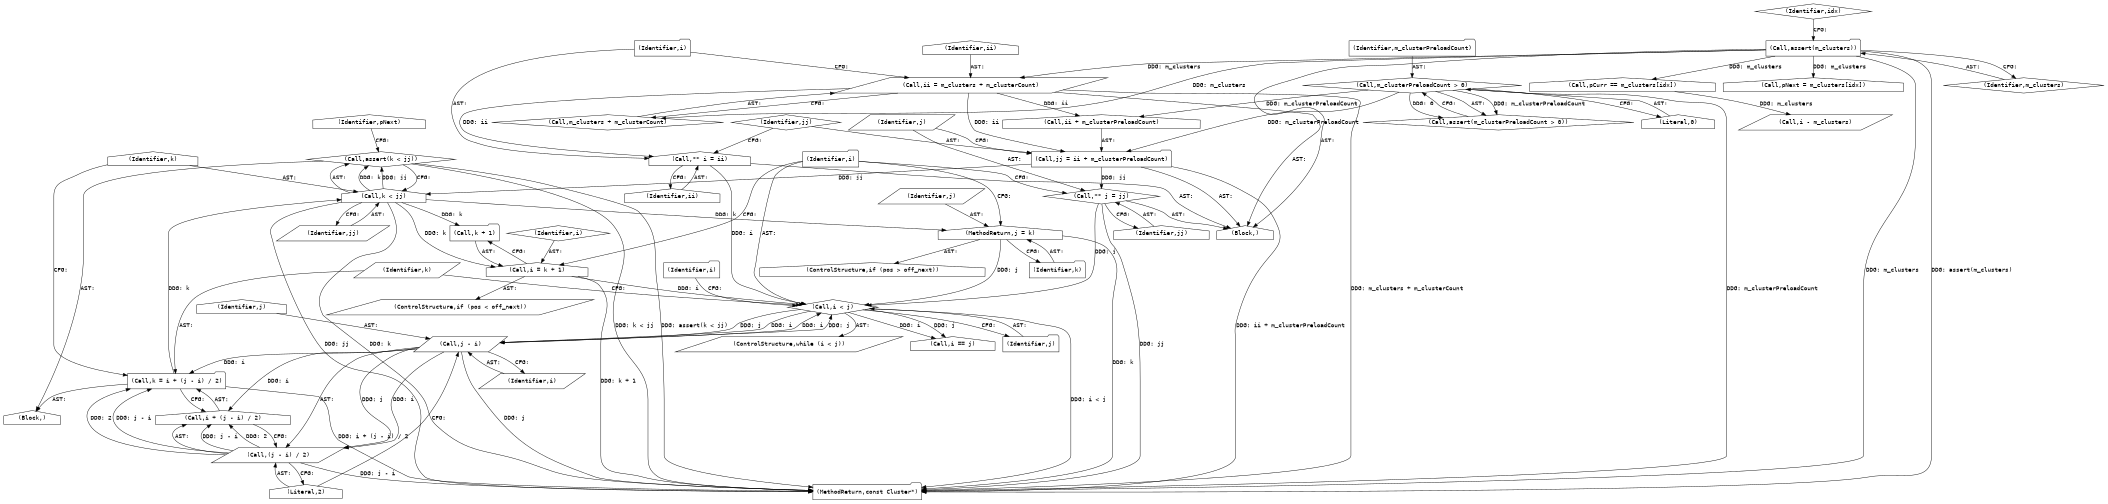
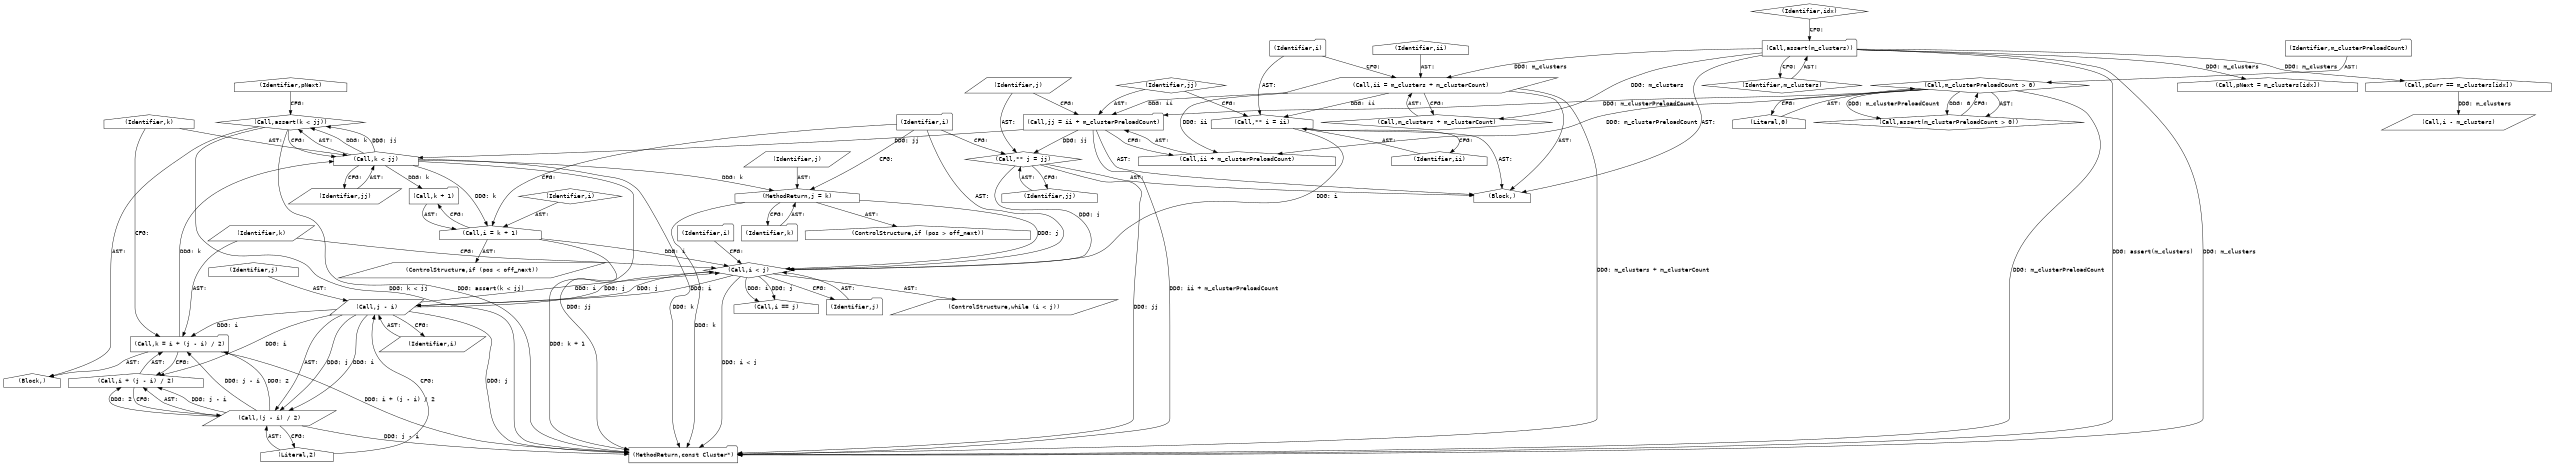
  digraph {
    fontname="DejaVu Sans Mono"
    node [fontname="DejaVu Sans Mono" shape=house]
    edge [fontname="DejaVu Sans Mono"]
    n1 [label="(Call,assert(k < jj))" shape=diamond]
    n2 [label="(Call,k < jj)"]
    n3 [label="(MethodReturn,const Cluster*)" shape=folder]
    n4 [label="(Block,)"]
    n5 [label="(Call,i = k + 1)"]
    n6 [label="(MethodReturn,j = k)"]
    n7 [label="(Identifier,jj)" shape=parallelogram]
    n8 [label="(Call,k + 1)" shape=folder]
    n9 [label="(Call,i < j)" shape=diamond]
    n10 [label="(ControlStructure,if (pos < off_next))" shape=parallelogram]
    n11 [label="(Identifier,k)" shape=folder]
    n12 [label="(ControlStructure,if (pos > off_next))"]
    n13 [label="(Call,k = i + (j - i) / 2)" shape=folder]
    n14 [label="(Call,i + (j - i) / 2)"]
    n15 [label="(Call,(j - i) / 2)" shape=parallelogram]
    n16 [label="(Call,j - i)" shape=parallelogram]
    n17 [label="(Identifier,i)" shape=parallelogram]
    n18 [label="(ControlStructure,while (i < j))" shape=parallelogram]
    n19 [label="(Call,i == j)"]
    n20 [label="(Identifier,j)" shape=folder]
    n21 [label="(Literal,2)"]
    n22 [label="(Call,** i = ii)"]
    n23 [label="(Identifier,ii)"]
    n24 [label="(Block,)"]
    n25 [label="(Call,ii = m_clusters + m_clusterCount)" shape=parallelogram]
    n26 [label="(Call,jj = ii + m_clusterPreloadCount)" shape=folder]
    n27 [label="(Call,ii + m_clusterPreloadCount)"]
    n28 [label="(Call,m_clusters + m_clusterCount)" shape=diamond]
    n29 [label="(Call,** j = jj)" shape=diamond]
    n30 [label="(Call,assert(m_clusters))" shape=folder]
    n31 [label="(Call,pNext = m_clusters[idx])"]
    n32 [label="(Call,pCurr == m_clusters[idx])"]
    n33 [label="(Identifier,m_clusters)" shape=diamond]
    n34 [label="(Call,i - m_clusters)" shape=parallelogram]
    n35 [label="(Identifier,jj)"]
    n36 [label="(Call,m_clusterPreloadCount > 0)" shape=diamond]
    n37 [label="(Call,assert(m_clusterPreloadCount > 0))" shape=diamond]
    n38 [label="(Literal,0)"]
    n39 [label="(Identifier,jj)" shape=diamond]
    n40 [label="(Identifier,idx)" shape=diamond]
    n41 [label="(Identifier,i)" shape=folder]
    n42 [label="(Identifier,j)" shape=parallelogram]
    n43 [label="(Identifier,j)" shape=parallelogram]
    n44 [label="(Identifier,pNext)"]
    n45 [label="(Identifier,m_clusterPreloadCount)" shape=folder]
    n46 [label="(Identifier,k)"]
    n47 [label="(Identifier,i)" shape=folder]
    n48 [label="(Identifier,j)"]
    n49 [label="(Identifier,k)" shape=parallelogram]
    n50 [label="(Identifier,i)" shape=diamond]
    n51 [label="(Identifier,i)" shape=folder]
    n52 [label="(Identifier,ii)"]
    n1 -> n2 [label="CFG: "]
    n1 -> n3 [label="DDG: k < jj"]
    n1 -> n3 [label="DDG: assert(k < jj)"]
    n1 -> n4 [label="AST: "]
    n2 -> n1 [label="AST: "]
    n2 -> n1 [label="DDG: k"]
    n2 -> n1 [label="DDG: jj"]
    n2 -> n3 [label="DDG: jj"]
    n2 -> n3 [label="DDG: k"]
    n2 -> n5 [label="DDG: k"]
    n2 -> n6 [label="DDG: k"]
    n2 -> n7 [label="CFG: "]
    n2 -> n8 [label="DDG: k"]
    n5 -> n3 [label="DDG: k + 1"]
    n5 -> n8 [label="CFG: "]
    n5 -> n9 [label="DDG: i"]
    n5 -> n10 [label="AST: "]
    n6 -> n3 [label="DDG: k"]
    n6 -> n9 [label="DDG: j"]
    n6 -> n11 [label="CFG: "]
    n6 -> n12 [label="AST: "]
    n7 -> n2 [label="AST: "]
    n8 -> n5 [label="AST: "]
    n9 -> n3 [label="DDG: i < j"]
    n9 -> n16 [label="DDG: j"]
    n9 -> n16 [label="DDG: i"]
    n9 -> n18 [label="AST: "]
    n9 -> n19 [label="DDG: i"]
    n9 -> n19 [label="DDG: j"]
    n9 -> n20 [label="CFG: "]
    n11 -> n6 [label="AST: "]
    n13 -> n2 [label="DDG: k"]
    n13 -> n3 [label="DDG: i + (j - i) / 2"]
    n13 -> n4 [label="AST: "]
    n13 -> n14 [label="CFG: "]
    n14 -> n13 [label="AST: "]
    n14 -> n15 [label="CFG: "]
    n15 -> n3 [label="DDG: j - i"]
    n15 -> n13 [label="DDG: j - i"]
    n15 -> n13 [label="DDG: 2"]
    n15 -> n14 [label="AST: "]
    n15 -> n14 [label="DDG: j - i"]
    n15 -> n14 [label="DDG: 2"]
    n15 -> n21 [label="CFG: "]
    n16 -> n3 [label="DDG: j"]
    n16 -> n9 [label="DDG: i"]
    n16 -> n9 [label="DDG: j"]
    n16 -> n13 [label="DDG: i"]
    n16 -> n14 [label="DDG: i"]
    n16 -> n15 [label="AST: "]
    n16 -> n15 [label="DDG: j"]
    n16 -> n15 [label="DDG: i"]
    n16 -> n17 [label="CFG: "]
    n17 -> n16 [label="AST: "]
    n20 -> n9 [label="AST: "]
    n21 -> n15 [label="AST: "]
    n21 -> n16 [label="CFG: "]
    n22 -> n9 [label="DDG: i"]
    n22 -> n23 [label="CFG: "]
    n22 -> n24 [label="AST: "]
    n23 -> n22 [label="AST: "]
    n25 -> n3 [label="DDG: m_clusters + m_clusterCount"]
    n25 -> n22 [label="DDG: ii"]
    n25 -> n24 [label="AST: "]
    n25 -> n26 [label="DDG: ii"]
    n25 -> n27 [label="DDG: ii"]
    n25 -> n28 [label="CFG: "]
    n26 -> n2 [label="DDG: jj"]
    n26 -> n3 [label="DDG: ii + m_clusterPreloadCount"]
    n26 -> n24 [label="AST: "]
+   n26 -> n27 [label="CFG: "]
    n26 -> n29 [label="DDG: jj"]
    n27 -> n26 [label="AST: "]
    n28 -> n25 [label="AST: "]
    n29 -> n3 [label="DDG: jj"]
    n29 -> n9 [label="DDG: j"]
    n29 -> n24 [label="AST: "]
    n29 -> n35 [label="CFG: "]
    n30 -> n3 [label="DDG: assert(m_clusters)"]
    n30 -> n3 [label="DDG: m_clusters"]
    n30 -> n24 [label="AST: "]
    n30 -> n25 [label="DDG: m_clusters"]
    n30 -> n28 [label="DDG: m_clusters"]
    n30 -> n31 [label="DDG: m_clusters"]
    n30 -> n32 [label="DDG: m_clusters"]
    n30 -> n33 [label="CFG: "]
    n32 -> n34 [label="DDG: m_clusters"]
    n33 -> n30 [label="AST: "]
    n35 -> n29 [label="AST: "]
    n36 -> n3 [label="DDG: m_clusterPreloadCount"]
    n36 -> n26 [label="DDG: m_clusterPreloadCount"]
    n36 -> n27 [label="DDG: m_clusterPreloadCount"]
    n36 -> n37 [label="AST: "]
    n36 -> n37 [label="DDG: m_clusterPreloadCount"]
    n36 -> n37 [label="DDG: 0"]
    n36 -> n38 [label="CFG: "]
    n37 -> n36 [label="CFG: "]
    n38 -> n36 [label="AST: "]
    n39 -> n22 [label="CFG: "]
    n39 -> n26 [label="AST: "]
    n40 -> n30 [label="CFG: "]
    n41 -> n5 [label="CFG: "]
    n41 -> n6 [label="CFG: "]
    n41 -> n9 [label="AST: "]
    n41 -> n29 [label="CFG: "]
    n42 -> n6 [label="AST: "]
    n43 -> n26 [label="CFG: "]
    n43 -> n29 [label="AST: "]
    n44 -> n1 [label="CFG: "]
    n45 -> n36 [label="AST: "]
    n46 -> n2 [label="AST: "]
    n46 -> n13 [label="CFG: "]
    n47 -> n22 [label="AST: "]
    n47 -> n25 [label="CFG: "]
    n48 -> n16 [label="AST: "]
    n49 -> n9 [label="CFG: "]
    n49 -> n13 [label="AST: "]
    n50 -> n5 [label="AST: "]
    n51 -> n9 [label="CFG: "]
    n52 -> n25 [label="AST: "]
  }
